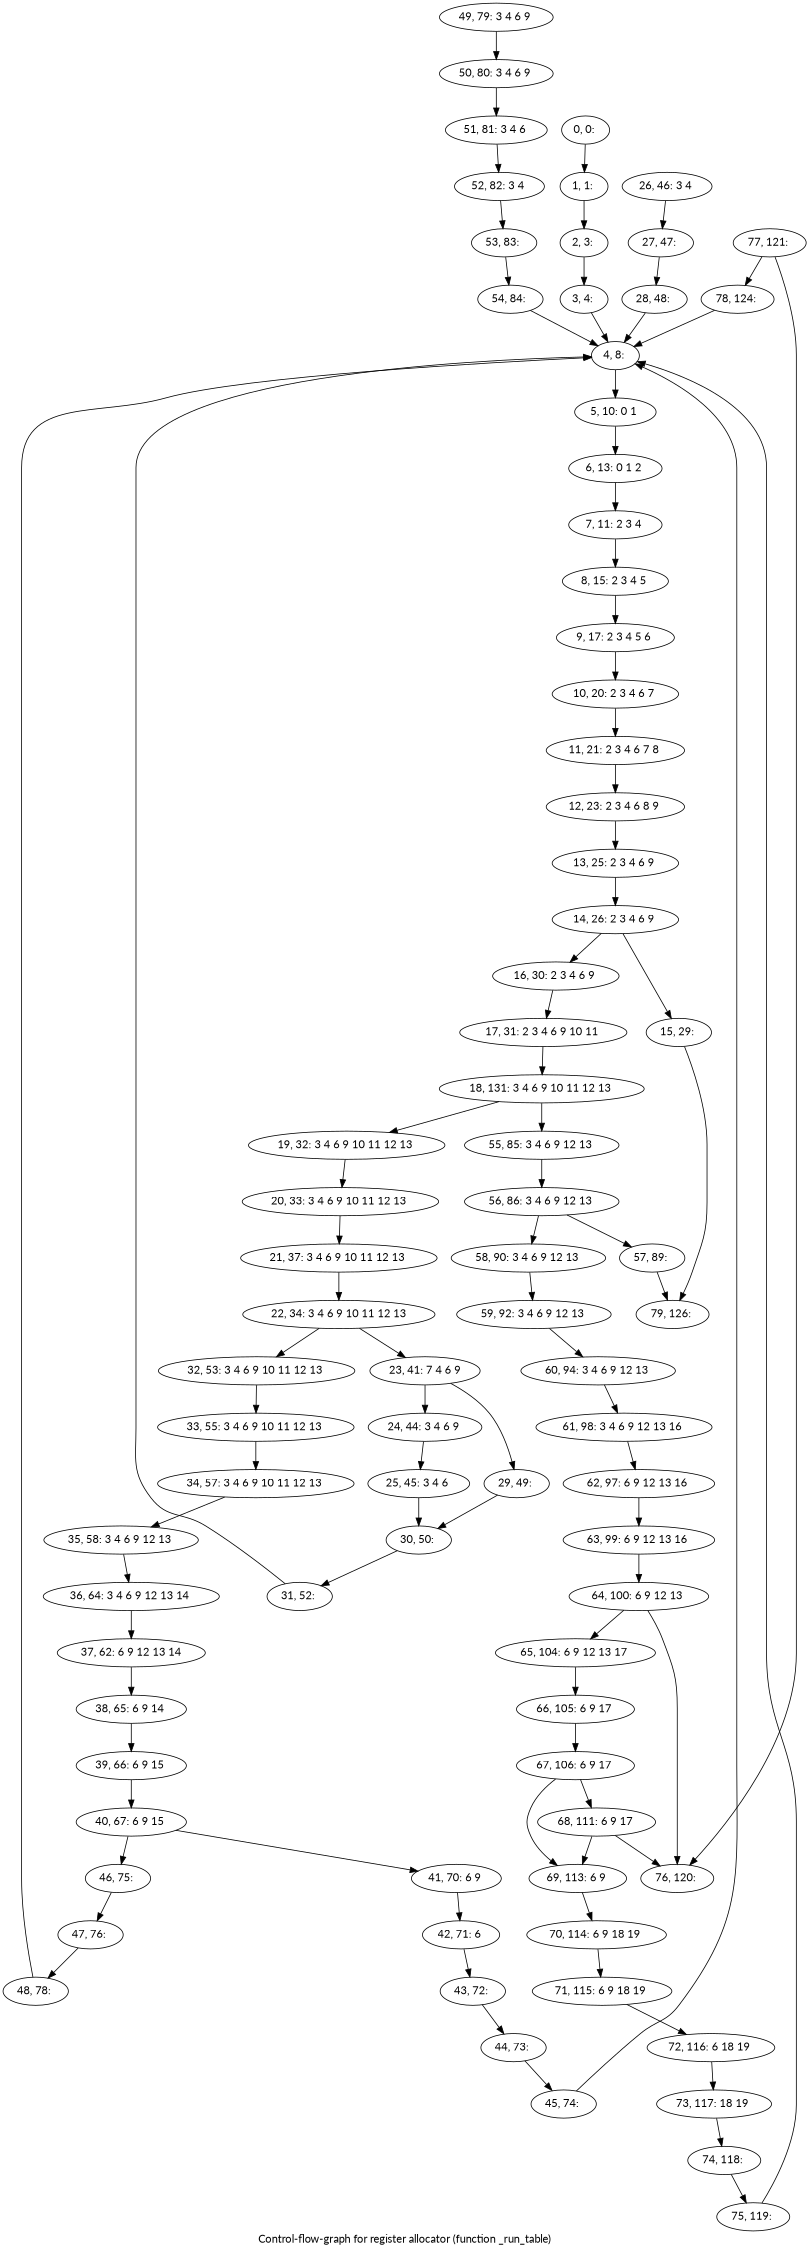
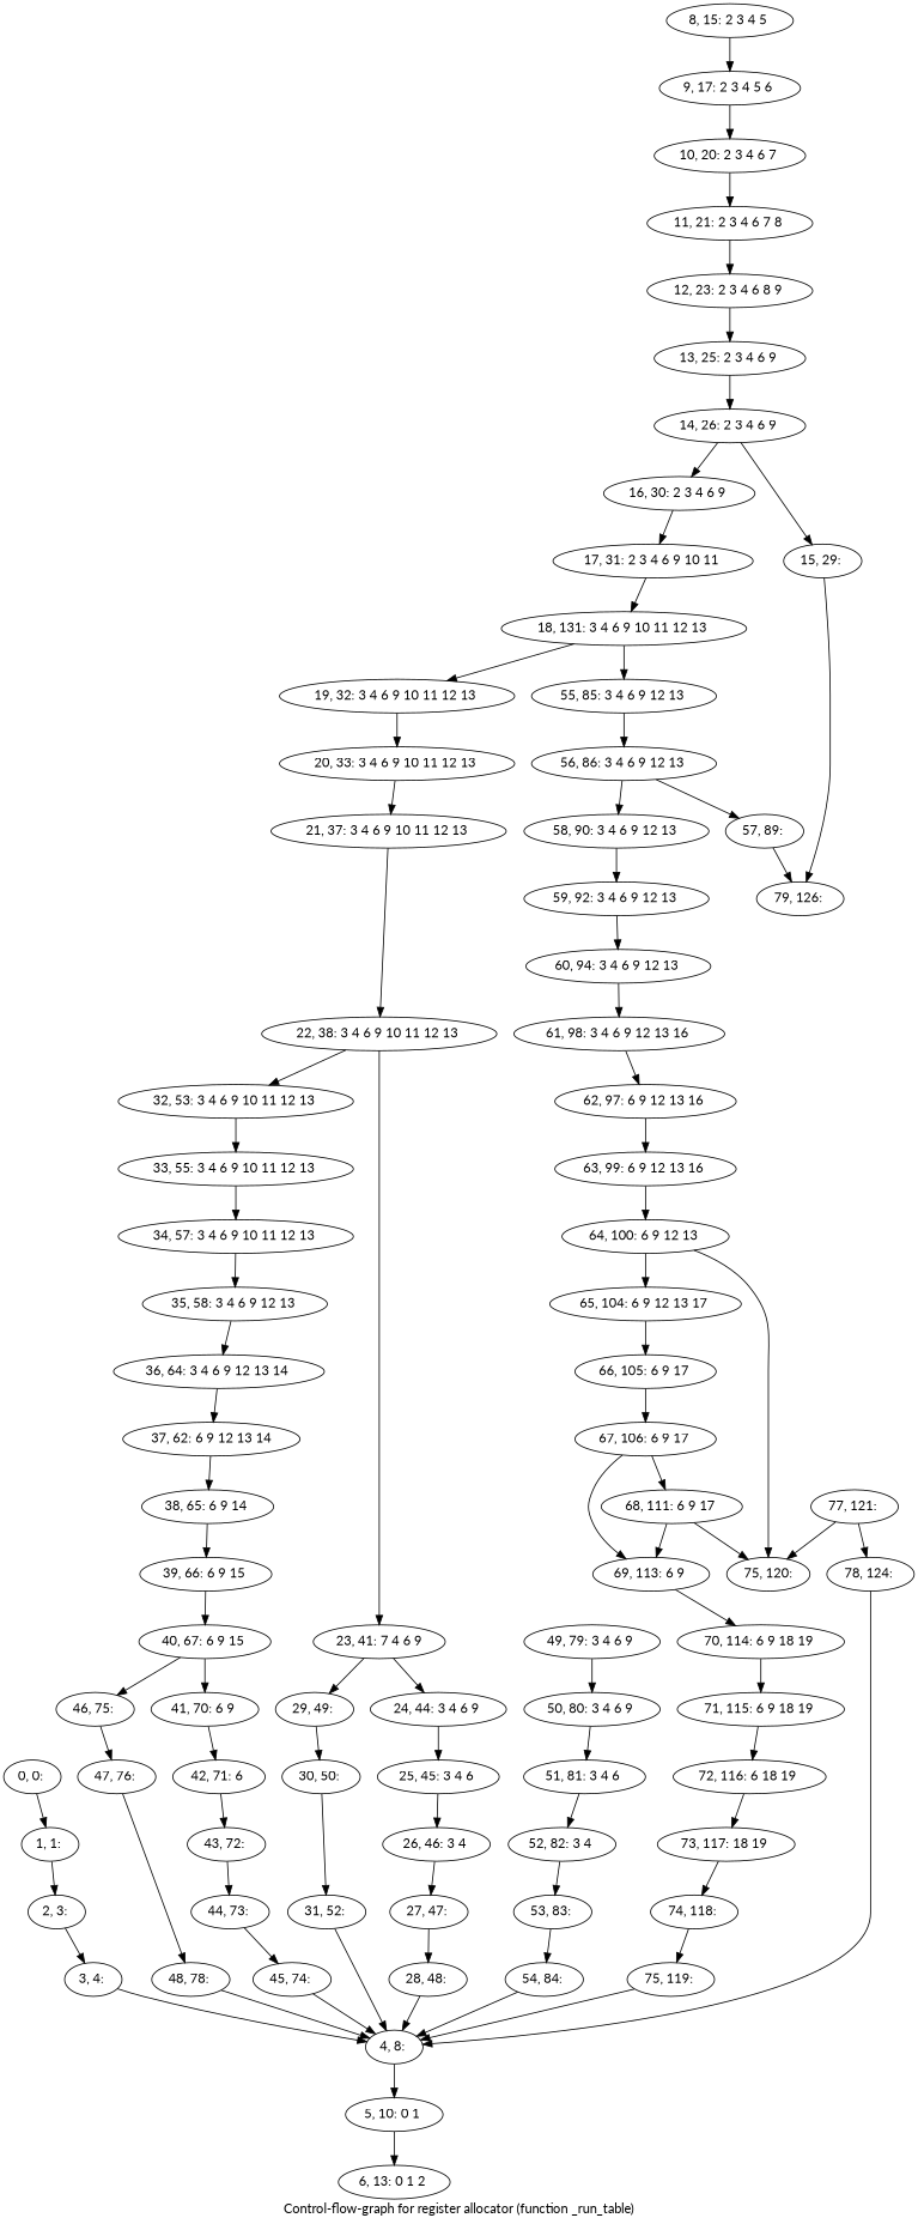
  digraph {
    fontname=Lato
    label="Control-flow-graph for register allocator (function _run_table)"
    node [fontname=Lato]
    edge [fontname=Lato]
    n1 [label="0, 0: "]
    n2 [label="1, 1: "]
    n3 [label="2, 3: "]
    n4 [label="3, 4: "]
    n5 [label="4, 8: "]
    n6 [label="5, 10: 0 1 "]
    n7 [label="6, 13: 0 1 2 "]
-   n8 [label="7, 11: 2 3 4 "]
    n9 [label="8, 15: 2 3 4 5 "]
    n10 [label="9, 17: 2 3 4 5 6 "]
    n11 [label="10, 20: 2 3 4 6 7 "]
    n12 [label="11, 21: 2 3 4 6 7 8 "]
    n13 [label="12, 23: 2 3 4 6 8 9 "]
    n14 [label="13, 25: 2 3 4 6 9 "]
    n15 [label="14, 26: 2 3 4 6 9 "]
    n16 [label="15, 29: "]
    n17 [label="16, 30: 2 3 4 6 9 "]
    n18 [label="79, 126: "]
    n19 [label="17, 31: 2 3 4 6 9 10 11 "]
    n20 [label="18, 131: 3 4 6 9 10 11 12 13 "]
    n21 [label="19, 32: 3 4 6 9 10 11 12 13 "]
    n22 [label="55, 85: 3 4 6 9 12 13 "]
    n23 [label="20, 33: 3 4 6 9 10 11 12 13 "]
    n24 [label="21, 37: 3 4 6 9 10 11 12 13 "]
-   n25 [label="22, 34: 3 4 6 9 10 11 12 13"]
+   n25 [label="22, 38: 3 4 6 9 10 11 12 13 "]
    n26 [label="56, 86: 3 4 6 9 12 13 "]
    n27 [label="23, 41: 7 4 6 9"]
    n28 [label="32, 53: 3 4 6 9 10 11 12 13 "]
    n29 [label="24, 44: 3 4 6 9 "]
    n30 [label="29, 49: "]
    n31 [label="33, 55: 3 4 6 9 10 11 12 13 "]
    n32 [label="25, 45: 3 4 6 "]
    n33 [label="30, 50: "]
    n34 [label="26, 46: 3 4 "]
    n35 [label="27, 47: "]
    n36 [label="28, 48: "]
    n37 [label="31, 52: "]
    n38 [label="34, 57: 3 4 6 9 10 11 12 13 "]
    n39 [label="35, 58: 3 4 6 9 12 13 "]
    n40 [label="36, 64: 3 4 6 9 12 13 14 "]
    n41 [label="37, 62: 6 9 12 13 14"]
    n42 [label="49, 79: 3 4 6 9 "]
    n43 [label="50, 80: 3 4 6 9 "]
    n44 [label="38, 65: 6 9 14 "]
    n45 [label="39, 66: 6 9 15 "]
    n46 [label="40, 67: 6 9 15 "]
    n47 [label="41, 70: 6 9 "]
    n48 [label="46, 75: "]
    n49 [label="42, 71: 6 "]
    n50 [label="47, 76: "]
    n51 [label="43, 72: "]
    n52 [label="44, 73: "]
    n53 [label="45, 74: "]
    n54 [label="48, 78: "]
    n55 [label="51, 81: 3 4 6 "]
    n56 [label="52, 82: 3 4 "]
    n57 [label="53, 83: "]
    n58 [label="54, 84: "]
    n59 [label="57, 89: "]
    n60 [label="58, 90: 3 4 6 9 12 13 "]
    n61 [label="59, 92: 3 4 6 9 12 13 "]
    n62 [label="60, 94: 3 4 6 9 12 13 "]
    n63 [label="61, 98: 3 4 6 9 12 13 16 "]
    n64 [label="62, 97: 6 9 12 13 16 "]
    n65 [label="63, 99: 6 9 12 13 16 "]
    n66 [label="64, 100: 6 9 12 13 "]
    n67 [label="65, 104: 6 9 12 13 17 "]
-   n68 [label="76, 120: "]
+   n68 [label="75, 120:"]
    n69 [label="66, 105: 6 9 17 "]
    n70 [label="67, 106: 6 9 17 "]
    n71 [label="68, 111: 6 9 17 "]
    n72 [label="69, 113: 6 9 "]
    n73 [label="70, 114: 6 9 18 19 "]
    n74 [label="71, 115: 6 9 18 19 "]
    n75 [label="72, 116: 6 18 19 "]
    n76 [label="73, 117: 18 19 "]
    n77 [label="74, 118: "]
    n78 [label="75, 119: "]
    n79 [label="77, 121: "]
    n80 [label="78, 124: "]
    n1 -> n2
    n2 -> n3
    n3 -> n4
    n4 -> n5
    n5 -> n6
    n6 -> n7
-   n7 -> n8
-   n8 -> n9
    n9 -> n10
    n10 -> n11
    n11 -> n12
    n12 -> n13
    n13 -> n14
    n14 -> n15
    n15 -> n16
    n15 -> n17
    n16 -> n18
    n17 -> n19
    n19 -> n20
    n20 -> n21
    n20 -> n22
    n21 -> n23
    n22 -> n26
    n23 -> n24
    n24 -> n25
    n25 -> n27
    n25 -> n28
    n26 -> n59
    n26 -> n60
    n27 -> n29
    n27 -> n30
    n28 -> n31
    n29 -> n32
    n30 -> n33
    n31 -> n38
-   n32 -> n33
+   n32 -> n34
    n33 -> n37
    n34 -> n35
    n35 -> n36
    n36 -> n5
    n37 -> n5
    n38 -> n39
    n39 -> n40
    n40 -> n41
    n41 -> n44
    n42 -> n43
    n43 -> n55
    n44 -> n45
    n45 -> n46
    n46 -> n47
    n46 -> n48
    n47 -> n49
    n48 -> n50
    n49 -> n51
    n50 -> n54
    n51 -> n52
    n52 -> n53
    n53 -> n5
    n54 -> n5
    n55 -> n56
    n56 -> n57
    n57 -> n58
    n58 -> n5
    n59 -> n18
    n60 -> n61
    n61 -> n62
    n62 -> n63
    n63 -> n64
    n64 -> n65
    n65 -> n66
    n66 -> n67
    n66 -> n68
    n67 -> n69
    n69 -> n70
    n70 -> n71
    n70 -> n72
    n71 -> n68
    n71 -> n72
    n72 -> n73
    n73 -> n74
    n74 -> n75
    n75 -> n76
    n76 -> n77
    n77 -> n78
    n78 -> n5
    n79 -> n68
    n79 -> n80
    n80 -> n5
  }
